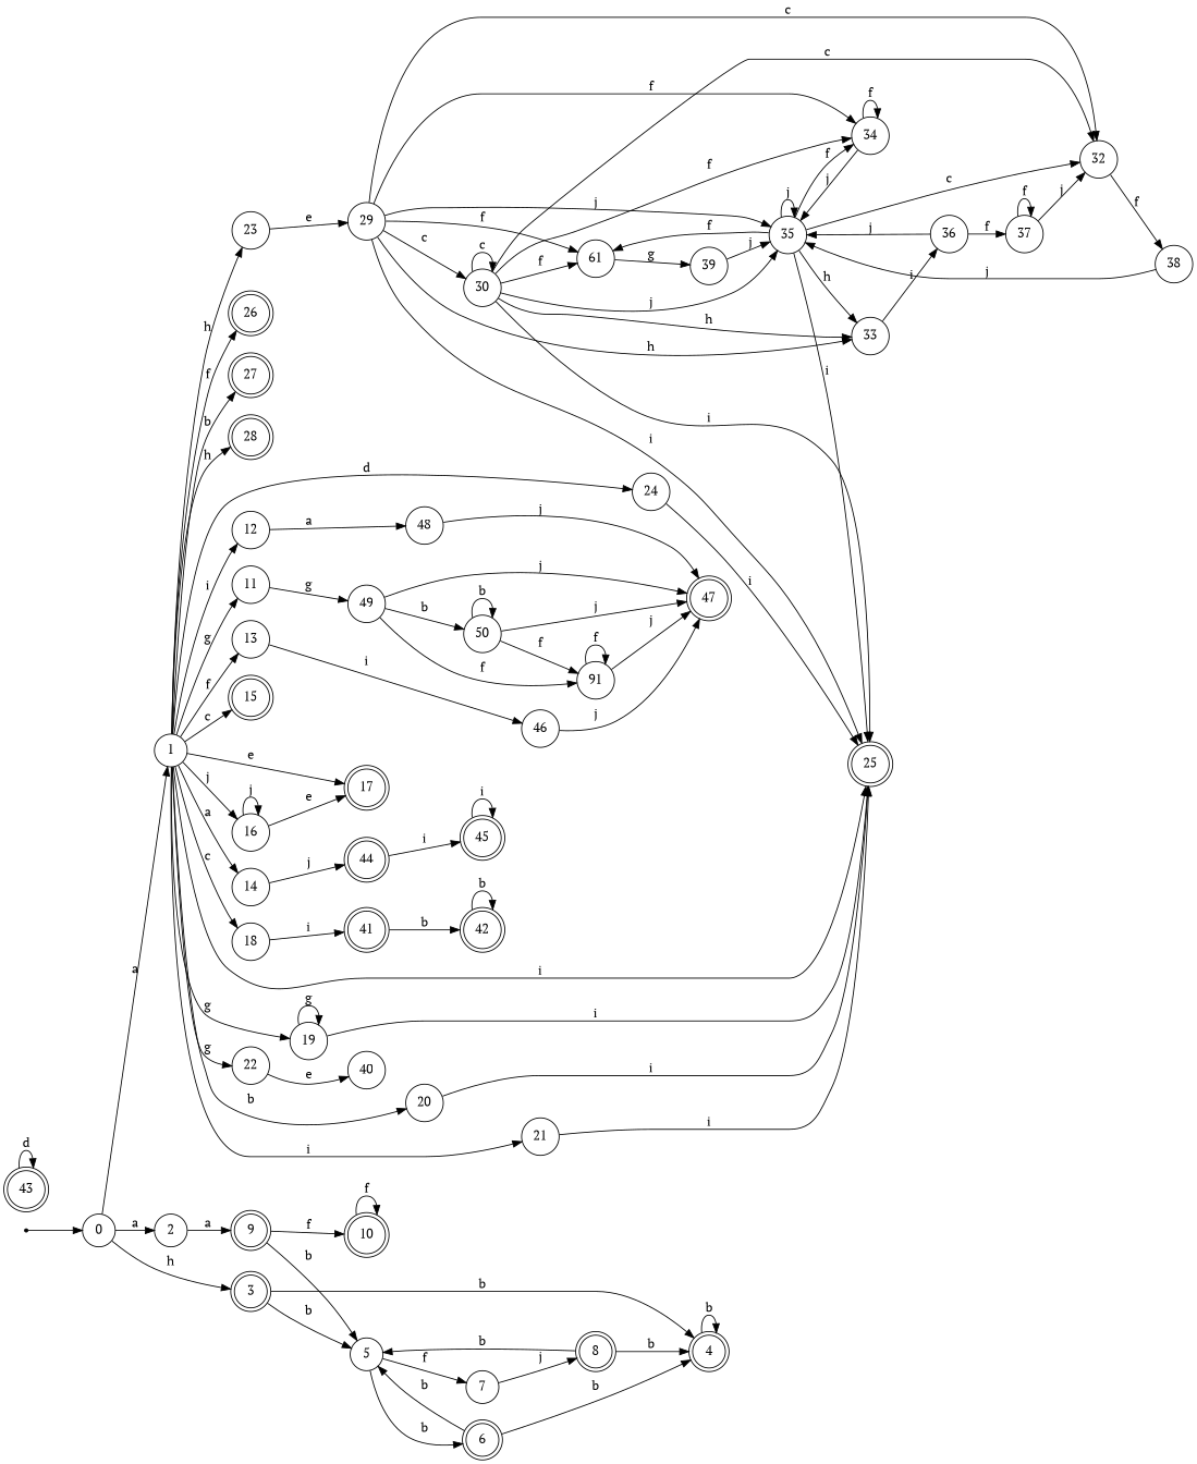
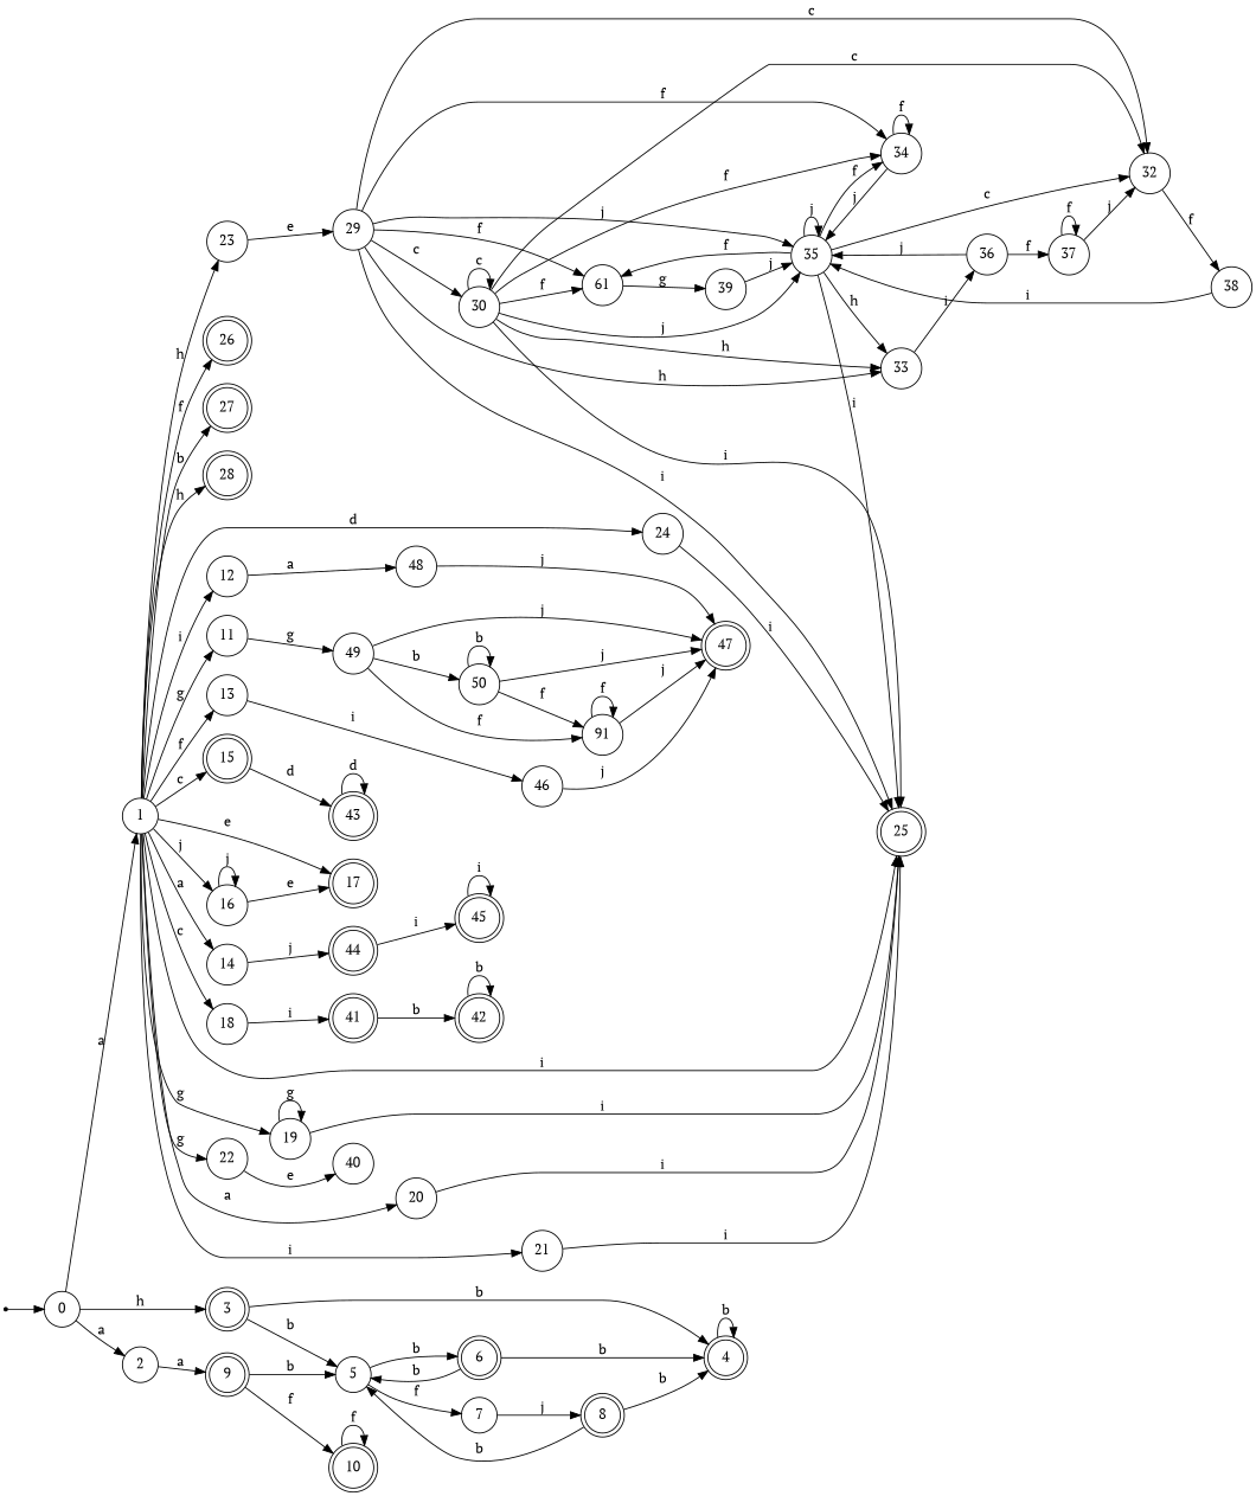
  digraph {
    fontname="PT Serif"
    rankdir=LR
    node [fontname="PT Serif" shape=circle]
    edge [fontname="PT Serif"]
    dummy0 [shape=point]
    0
    1
    2
    3 [shape=doublecircle]
    11
    12
    13
    14
    15 [shape=doublecircle]
    16
    17 [shape=doublecircle]
    18
    19
    20
    21
    22
    23
    24
    25 [shape=doublecircle]
    26 [shape=doublecircle]
    27 [shape=doublecircle]
    28 [shape=doublecircle]
    9 [shape=doublecircle]
    4 [shape=doublecircle]
    5
    49
    48
    46
    44 [shape=doublecircle]
    43 [shape=doublecircle]
    41 [shape=doublecircle]
    40
    29
    10 [shape=doublecircle]
    6 [shape=doublecircle]
    7
    8 [shape=doublecircle]
    47 [shape=doublecircle]
    50
    n41 [label=91]
    45 [shape=doublecircle]
    42 [shape=doublecircle]
    30
    n45 [label=61]
    32
    33
    34
    35
    39
    38
    36
    37
    dummy0 -> 0
    0 -> 1 [label=a]
    0 -> 2 [label=a]
    0 -> 3 [label=h]
    1 -> 11 [label=g]
    1 -> 12 [label=i]
    1 -> 13 [label=f]
    1 -> 14 [label=a]
    1 -> 15 [label=c]
    1 -> 16 [label=j]
    1 -> 17 [label=e]
    1 -> 18 [label=c]
    1 -> 19 [label=g]
-   1 -> 20 [label=b]
+   1 -> 20 [label=a]
    1 -> 21 [label=i]
    1 -> 22 [label=g]
    1 -> 23 [label=h]
    1 -> 24 [label=d]
    1 -> 25 [label=i]
    1 -> 26 [label=f]
    1 -> 27 [label=b]
    1 -> 28 [label=h]
    2 -> 9 [label=a]
    3 -> 4 [label=b]
    3 -> 5 [label=b]
    11 -> 49 [label=g]
    12 -> 48 [label=a]
    13 -> 46 [label=i]
    14 -> 44 [label=j]
+   15 -> 43 [label=d]
    16 -> 16 [label=j]
    16 -> 17 [label=e]
    18 -> 41 [label=i]
    19 -> 19 [label=g]
    19 -> 25 [label=i]
    20 -> 25 [label=i]
    21 -> 25 [label=i]
    22 -> 40 [label=e]
    23 -> 29 [label=e]
    24 -> 25 [label=i]
    9 -> 5 [label=b]
    9 -> 10 [label=f]
    4 -> 4 [label=b]
    5 -> 6 [label=b]
    5 -> 7 [label=f]
    49 -> 47 [label=j]
    49 -> 50 [label=b]
    49 -> n41 [label=f]
    48 -> 47 [label=j]
    46 -> 47 [label=j]
    44 -> 45 [label=i]
    43 -> 43 [label=d]
    41 -> 42 [label=b]
    29 -> 25 [label=i]
    29 -> 30 [label=c]
    29 -> n45 [label=f]
    29 -> 32 [label=c]
    29 -> 33 [label=h]
    29 -> 34 [label=f]
    29 -> 35 [label=j]
    10 -> 10 [label=f]
    6 -> 4 [label=b]
    6 -> 5 [label=b]
    7 -> 8 [label=j]
    8 -> 4 [label=b]
    8 -> 5 [label=b]
    50 -> 47 [label=j]
    50 -> 50 [label=b]
    50 -> n41 [label=f]
    n41 -> 47 [label=j]
    n41 -> n41 [label=f]
    45 -> 45 [label=i]
    42 -> 42 [label=b]
    30 -> 25 [label=i]
    30 -> 30 [label=c]
    30 -> n45 [label=f]
    30 -> 32 [label=c]
    30 -> 33 [label=h]
    30 -> 34 [label=f]
    30 -> 35 [label=j]
    n45 -> 39 [label=g]
    32 -> 38 [label=f]
    33 -> 36 [label=i]
    34 -> 34 [label=f]
    34 -> 35 [label=j]
    35 -> 25 [label=i]
    35 -> n45 [label=f]
    35 -> 32 [label=c]
    35 -> 33 [label=h]
    35 -> 34 [label=f]
    35 -> 35 [label=j]
    39 -> 35 [label=j]
-   38 -> 35 [label=j]
+   38 -> 35 [label=i]
    36 -> 35 [label=j]
    36 -> 37 [label=f]
    37 -> 32 [label=j]
    37 -> 37 [label=f]
  }
